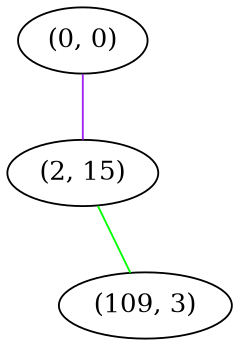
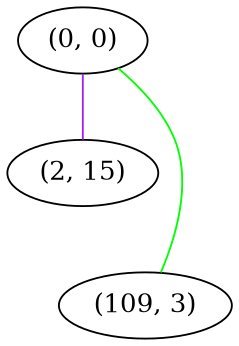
  graph {
    n1 [label="(2, 15)"]
    "(0, 0)"
    "(109, 3)"
-   n1 -- "(109, 3)" [color=green weight=2]
+   "(0, 0)" -- "(109, 3)" [color=green weight=2]
    "(0, 0)" -- n1 [color=purple weight=4]
  }
